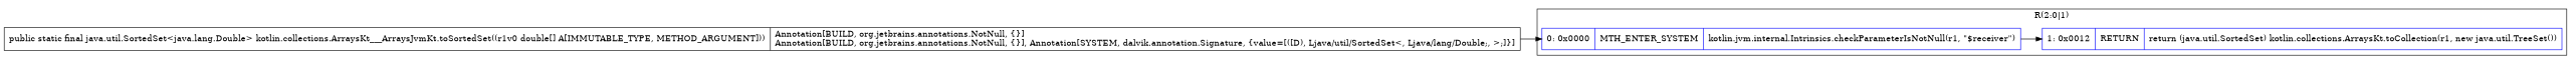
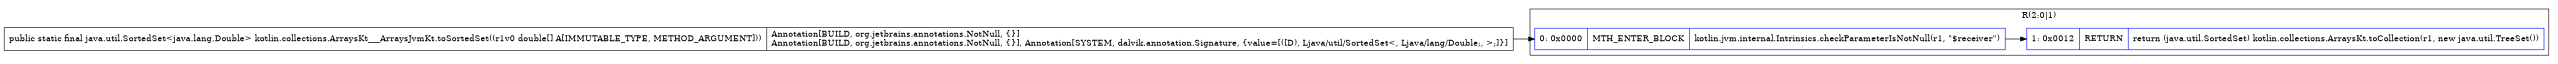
  digraph {
    rankdir=LR
    node [color=blue shape=record]
-   n1 [label="{0\:\ 0x0000|MTH_ENTER_SYSTEM\l|kotlin.jvm.internal.Intrinsics.checkParameterIsNotNull(r1, \"$receiver\")\l}"]
+   n1 [label="{0\:\ 0x0000|MTH_ENTER_BLOCK\l|kotlin.jvm.internal.Intrinsics.checkParameterIsNotNull(r1, \"$receiver\")\l}"]
    n2 [label="{1\:\ 0x0012|RETURN\l|return (java.util.SortedSet) kotlin.collections.ArraysKt.toCollection(r1, new java.util.TreeSet())\l}"]
    n3 [label="{public static final java.util.SortedSet\<java.lang.Double\> kotlin.collections.ArraysKt___ArraysJvmKt.toSortedSet((r1v0 double[] A[IMMUTABLE_TYPE, METHOD_ARGUMENT]))  | Annotation[BUILD, org.jetbrains.annotations.NotNull, \{\}]\lAnnotation[BUILD, org.jetbrains.annotations.NotNull, \{\}], Annotation[SYSTEM, dalvik.annotation.Signature, \{value=[([D), Ljava\/util\/SortedSet\<, Ljava\/lang\/Double;, \>;]\}]\l}" color=""]
    subgraph cluster_1 {
      label="R(2:0|1)"
      n1
      n2
    }
    n1 -> n2
    n3 -> n1
  }
